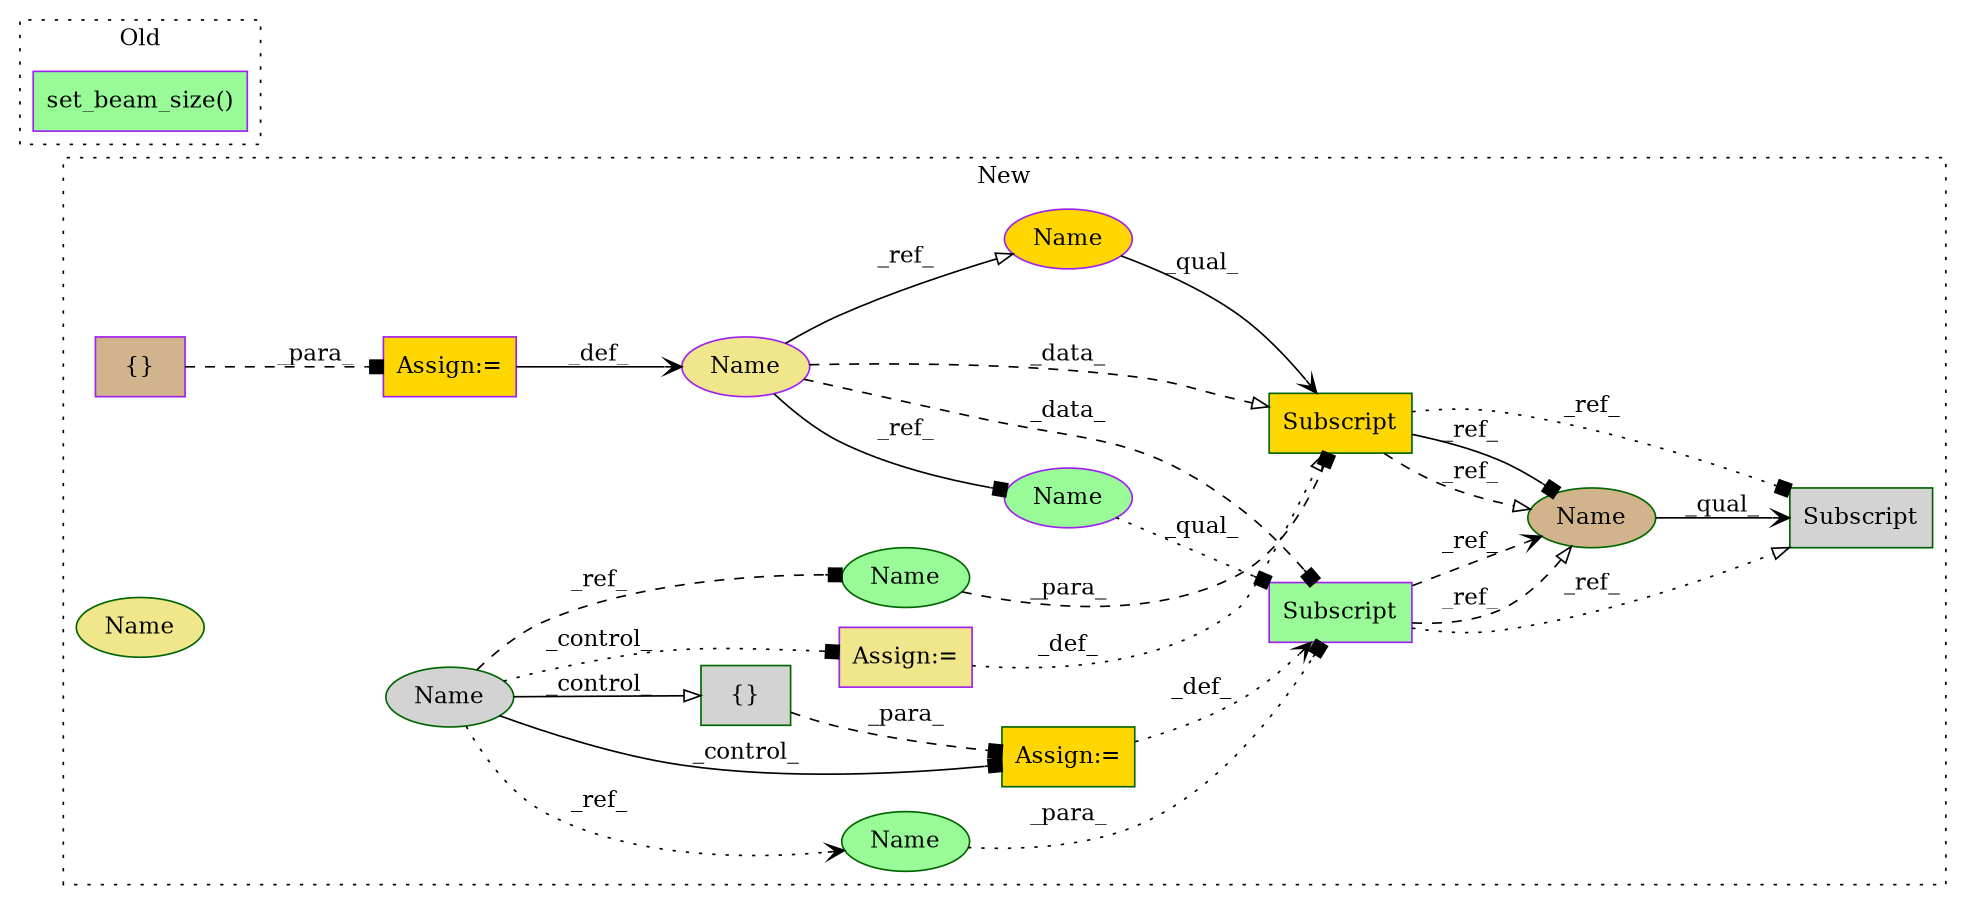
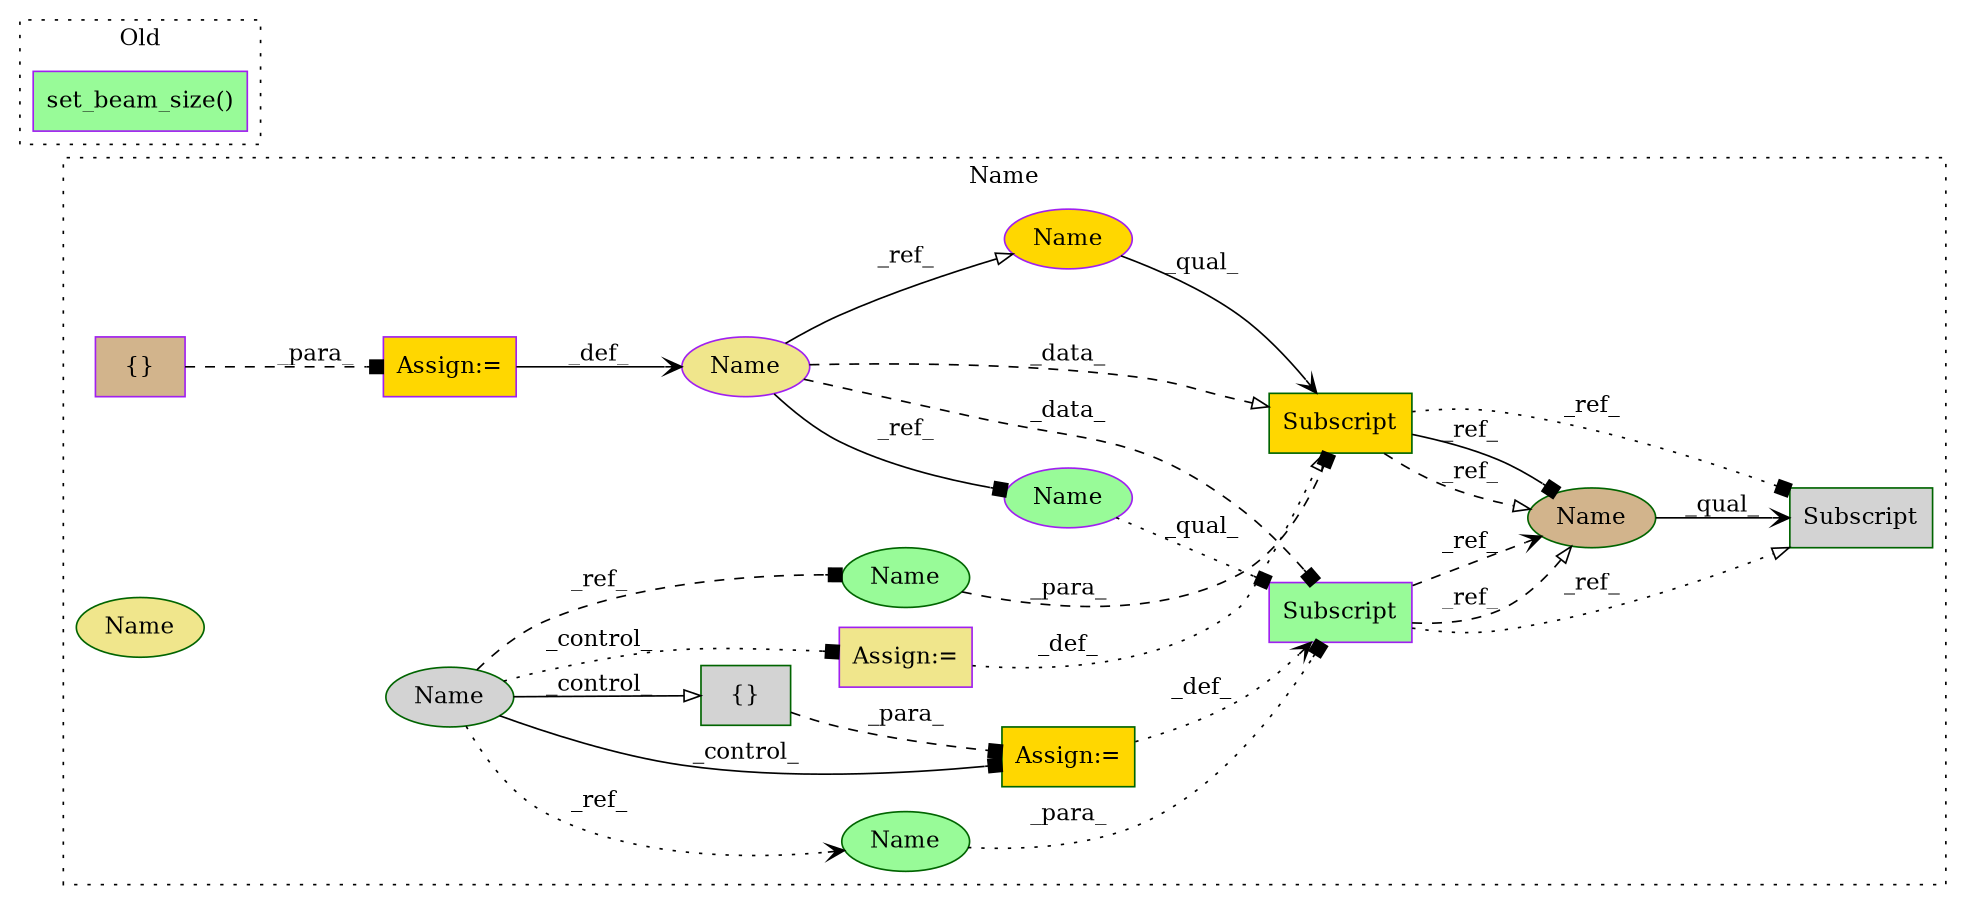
  digraph {
    rankdir=LR
    node [a=87 l=18 s=11033 shape=box style=filled fillcolor=palegreen color=darkgreen]
    edge [style=dashed arrowhead=box]
    n1 [a=63 l="25,0" label=Subscript s="4579,0" color=purple]
    n2 [l=5 label=Name s=4403 shape=ellipse fillcolor=lightgrey]
    n3 [a=63 l="25,0" label=Subscript s="4644,0" fillcolor=gold]
    n4 [a=95 l="2,1" label="{}" s="4607,4608" fillcolor=lightgrey]
    n5 [a=63 l="25,0" label=Subscript s="11033,0" fillcolor=lightgrey]
    n6 [a=95 l="2,1" label="{}" s="4388,4389" fillcolor=tan color=purple]
    n7 [label=Name s=4367 shape=ellipse fillcolor=khaki color=purple]
    n8 [a=68 l=3 label="Assign:=" s=4669 fillcolor=khaki color=purple]
    n9 [a=68 l=3 label="Assign:=" s=4604 fillcolor=gold]
    n10 [a=68 l=3 label="Assign:=" s=4385 fillcolor=gold color=purple]
    n11 [label=Name shape=ellipse fillcolor=khaki]
    n12 [label=Name shape=ellipse fillcolor=tan]
    n13 [l=5 label=Name s=4598 shape=ellipse]
    n14 [l=5 label=Name s=4663 shape=ellipse]
    n15 [label=Name s=4579 shape=ellipse color=purple]
    n16 [label=Name s=4644 shape=ellipse fillcolor=gold color=purple]
    n17 [a=75 l="28,1" label="set_beam_size()" s="4813,4850" color=purple]
    subgraph cluster_1 {
-     label=New
+     label=Name
      style=dotted
      n1
      n2
      n3
      n4
      n5
      n6
      n7
      n8
      n9
      n10
      n11
      n12
      n13
      n14
      n15
      n16
    }
    subgraph cluster_2 {
      label=Old
      style=dotted
      n17
    }
    n1 -> n5 [label=_ref_ style=dotted arrowhead=onormal]
    n1 -> n12 [label=_ref_ arrowhead=onormal]
    n1 -> n12 [label=_ref_ arrowhead=vee]
    n2 -> n4 [label=_control_ style=solid arrowhead=onormal]
    n2 -> n8 [label=_control_ style=dotted]
    n2 -> n9 [label=_control_ style=solid]
    n2 -> n13 [label=_ref_ style=dotted arrowhead=vee]
    n2 -> n14 [label=_ref_]
    n3 -> n5 [label=_ref_ style=dotted]
    n3 -> n12 [label=_ref_ arrowhead=onormal]
    n3 -> n12 [label=_ref_ style=solid]
    n4 -> n9 [label=_para_]
    n6 -> n10 [label=_para_]
    n7 -> n1 [label=_data_]
    n7 -> n3 [label=_data_ arrowhead=onormal]
    n7 -> n15 [label=_ref_ style=solid]
    n7 -> n16 [label=_ref_ style=solid arrowhead=onormal]
    n8 -> n3 [label=_def_ style=dotted arrowhead=onormal]
    n9 -> n1 [label=_def_ style=dotted arrowhead=vee]
    n10 -> n7 [label=_def_ style=solid arrowhead=vee]
    n12 -> n5 [label=_qual_ style=solid arrowhead=vee]
    n13 -> n1 [label=_para_ style=dotted]
    n14 -> n3 [label=_para_]
    n15 -> n1 [label=_qual_ style=dotted]
    n16 -> n3 [label=_qual_ style=solid arrowhead=vee]
  }
